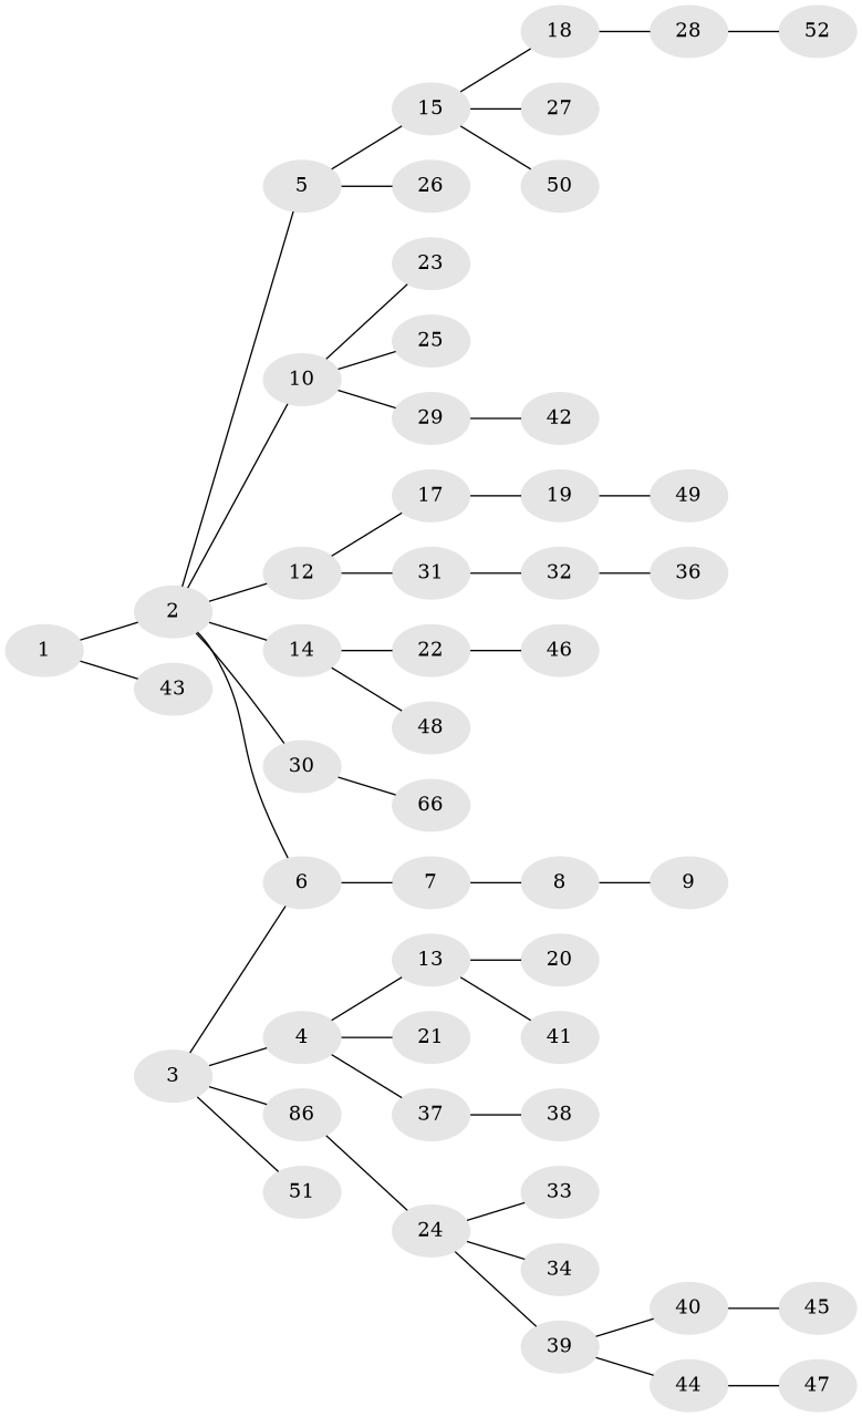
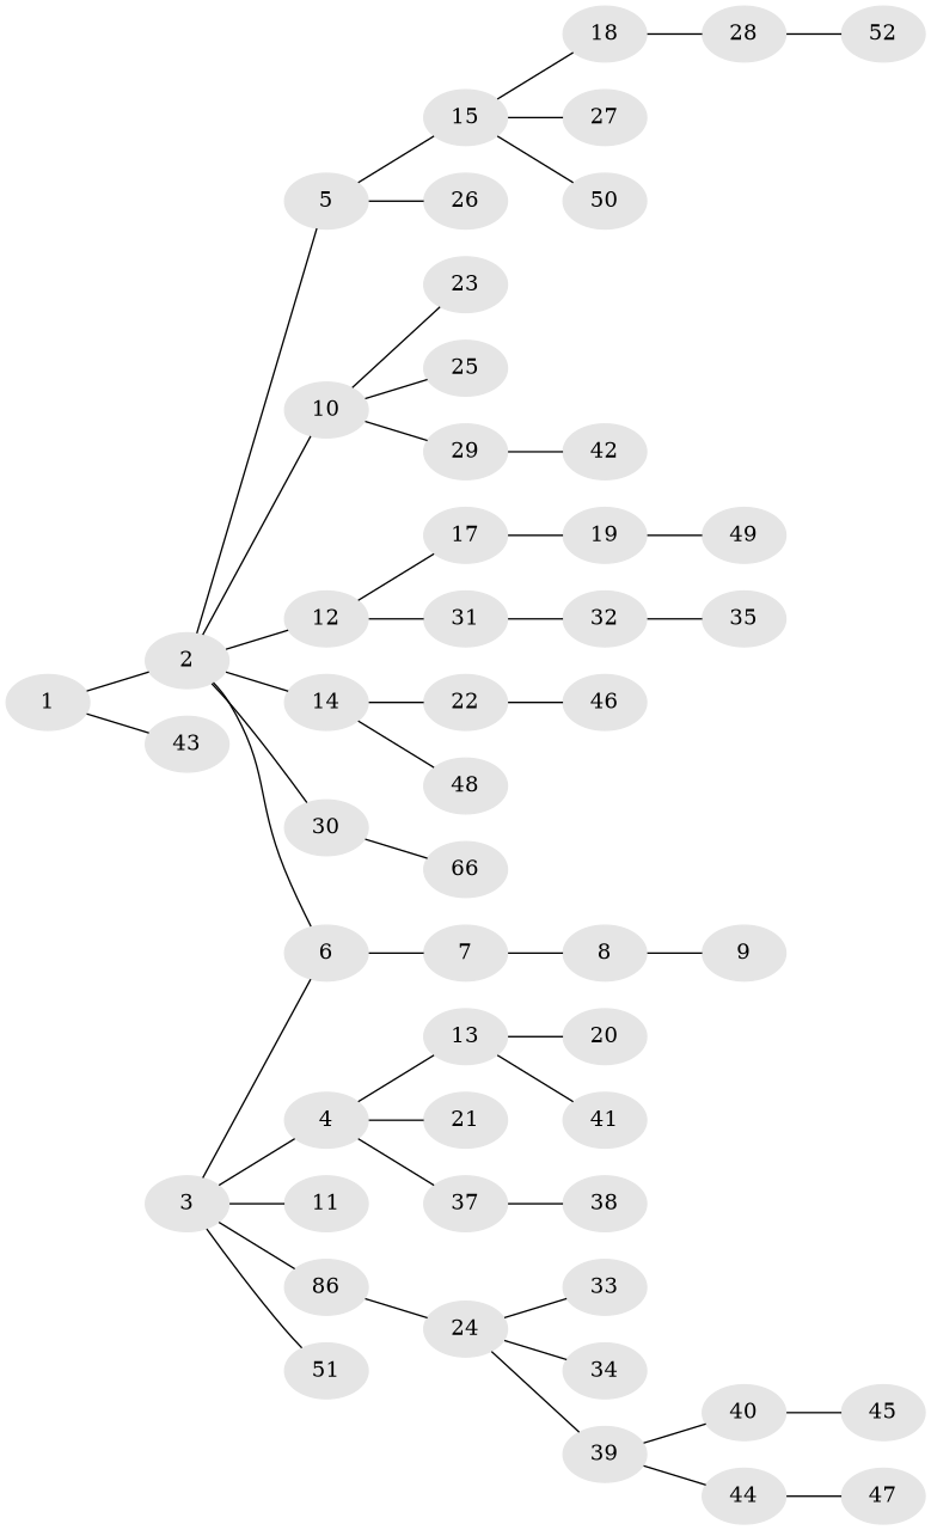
  graph {
    rankdir=LR
    node [color=gray90 style=filled]
    1
    2
    43
    5
    10
    12
    14
    30
    6
    3
    4
+   11
    n13 [label=86]
    51
    15
    26
    23
    25
    29
    17
    31
    22
    48
    n24 [label=66]
    13
    21
    37
    7
    24
    20
    41
    38
    18
    27
    50
    8
    9
    42
    19
    32
    46
    28
    33
    34
    39
    49
    52
    40
    44
-   35 [label=36]
+   35
    45
    47
    1 -- 2
    1 -- 43
    2 -- 5
    2 -- 10
    2 -- 12
    2 -- 14
    2 -- 30
    2 -- 6
    5 -- 15
    5 -- 26
    10 -- 23
    10 -- 25
    10 -- 29
    12 -- 17
    12 -- 31
    14 -- 22
    14 -- 48
    30 -- n24
    6 -- 7
    3 -- 6
    3 -- 4
+   3 -- 11
    3 -- n13
    3 -- 51
    4 -- 13
    4 -- 21
    4 -- 37
    n13 -- 24
    15 -- 18
    15 -- 27
    15 -- 50
    29 -- 42
    17 -- 19
    31 -- 32
    22 -- 46
    13 -- 20
    13 -- 41
    37 -- 38
    7 -- 8
    24 -- 33
    24 -- 34
    24 -- 39
    18 -- 28
    8 -- 9
    19 -- 49
    32 -- 35
    28 -- 52
    39 -- 40
    39 -- 44
    40 -- 45
    44 -- 47
  }
